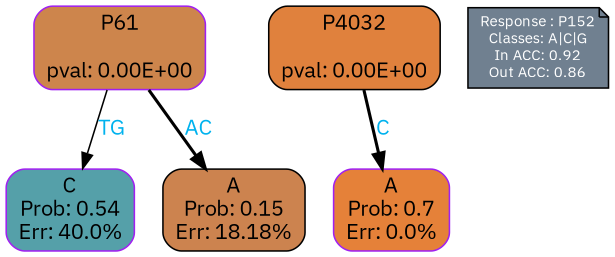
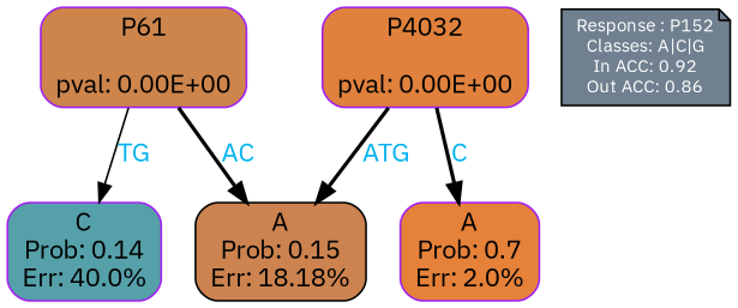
  digraph {
    fontname="IBM Plex Sans"
    ranksep=equally
    splines=polylines
    node [color=black fontname="IBM Plex Sans" shape=box style="filled, rounded"]
    edge [fontcolor=deepskyblue2 fontname="IBM Plex Sans" style=bold]
    n1 [fillcolor="#cc834f" label="A\nProb: 0.15\nErr: 18.18%"]
-   n2 [color=purple fillcolor="#e58139" label="A\nProb: 0.7\nErr: 0.0%"]
-   n3 [color=purple fillcolor="#55a0a9" label="C\nProb: 0.54\nErr: 40.0%"]
+   n2 [color=purple fillcolor="#e58139" label="A\nProb: 0.7\nErr: 2.0%"]
+   n3 [color=purple fillcolor="#55a0a9" label="C\nProb: 0.14\nErr: 40.0%"]
    n4 [align=left fillcolor=slategray fontcolor=white fontsize=10 label="Response : P152\nClasses: A|C|G\nIn ACC: 0.92\nOut ACC: 0.86\n" shape=note style=filled]
    n5 [color=purple fillcolor="#cd854c" label="P61\n\npval: 0.00E+00"]
-   n6 [fillcolor="#e0813d" label="P4032\n\npval: 0.00E+00"]
+   n6 [color=purple fillcolor="#e0813d" label="P4032\n\npval: 0.00E+00"]
    subgraph sub_1 {
      rank=same
      n1
      n2
      n3
    }
    subgraph sub_2 {
      rank=same
      n4
      n5
    }
    n5 -> n1 [label=AC]
    n5 -> n3 [label=TG style=solid]
+   n6 -> n1 [label=ATG]
    n6 -> n2 [label=C]
  }
